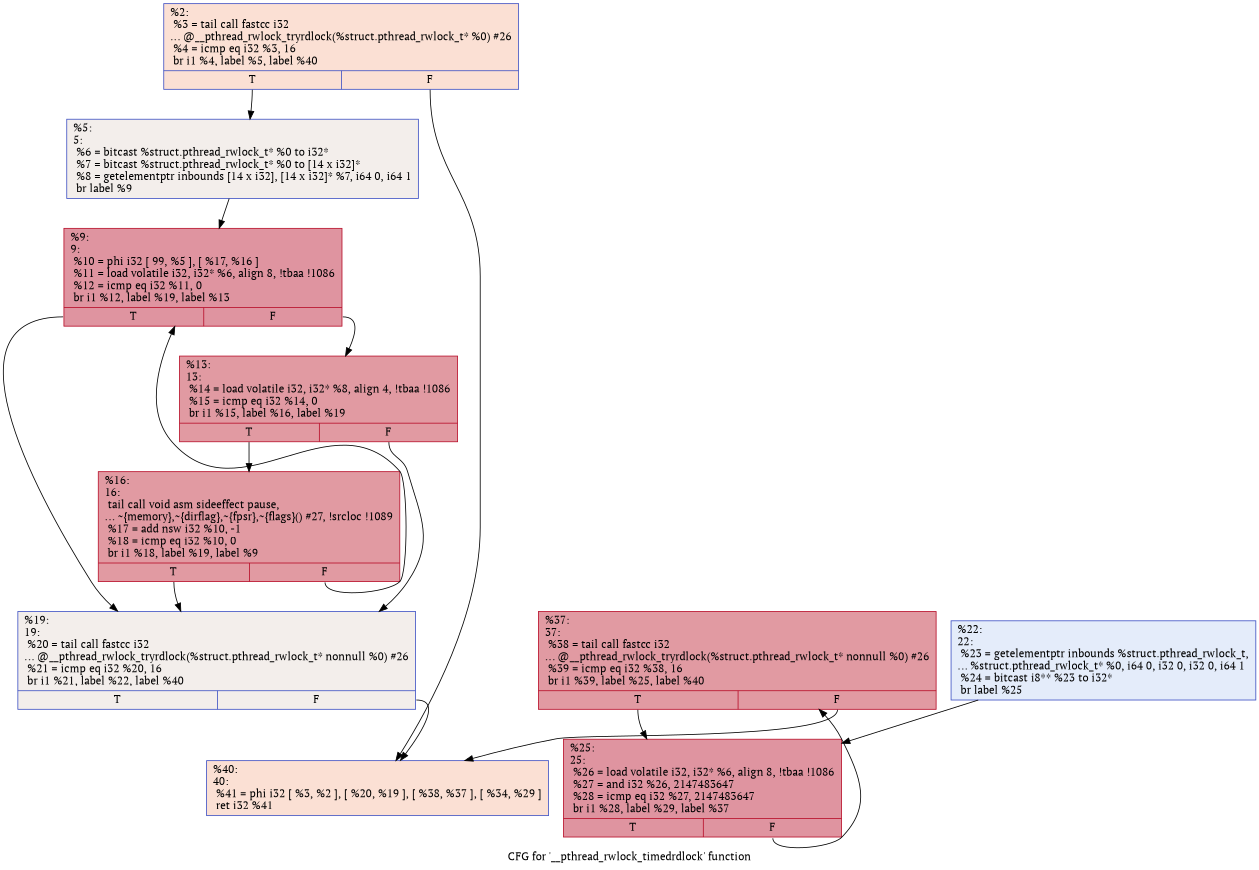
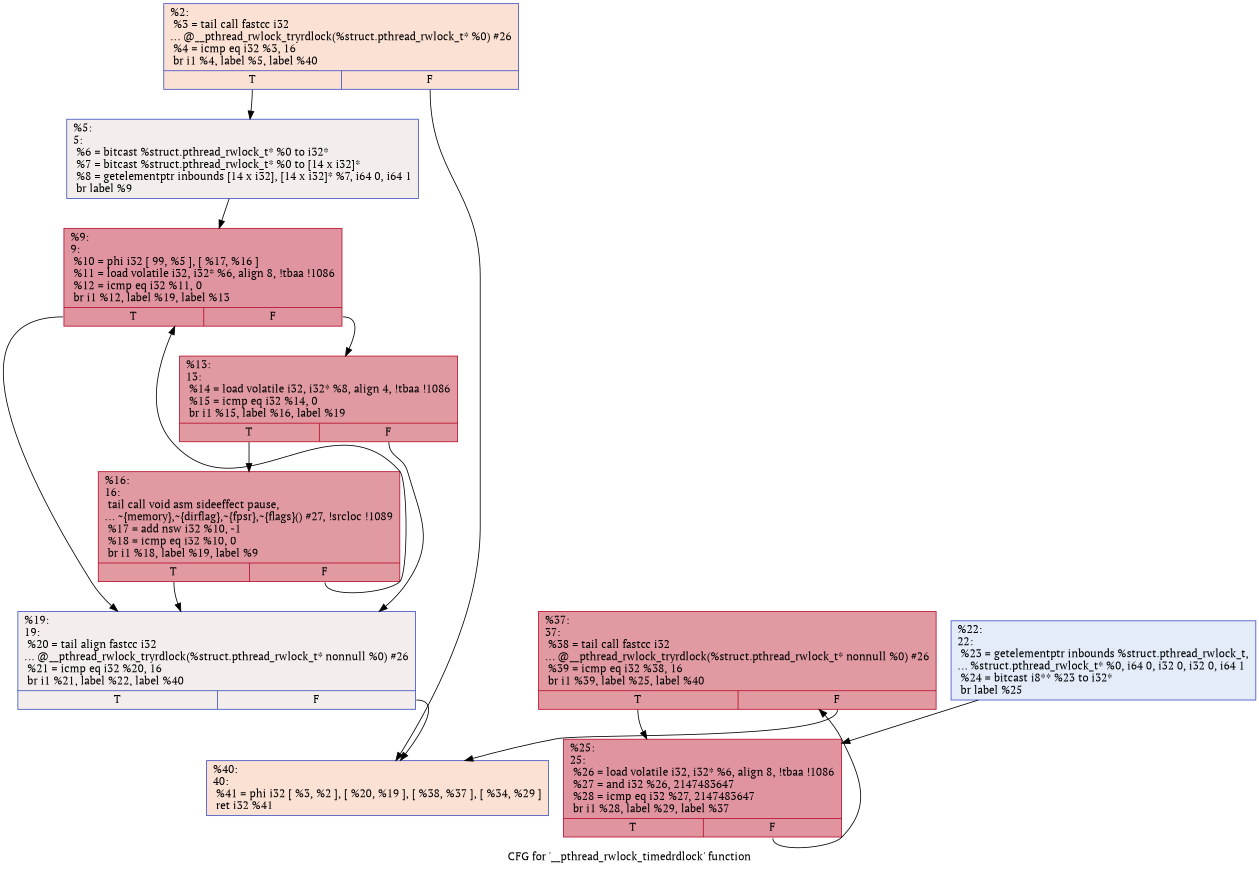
  digraph {
    fontname="PT Serif"
    label="CFG for '__pthread_rwlock_timedrdlock' function"
    node [color="#3d50c3ff" fillcolor="#bb1b2c70" fontname="PT Serif" shape=record style=filled]
    edge [fontname="PT Serif" tailport=s0]
    n1 [fillcolor="#f7b99e70" label="{%2:\l  %3 = tail call fastcc i32\l... @__pthread_rwlock_tryrdlock(%struct.pthread_rwlock_t* %0) #26\l  %4 = icmp eq i32 %3, 16\l  br i1 %4, label %5, label %40\l|{<s0>T|<s1>F}}"]
    n2 [fillcolor="#e5d8d170" label="{%5:\l5:                                                \l  %6 = bitcast %struct.pthread_rwlock_t* %0 to i32*\l  %7 = bitcast %struct.pthread_rwlock_t* %0 to [14 x i32]*\l  %8 = getelementptr inbounds [14 x i32], [14 x i32]* %7, i64 0, i64 1\l  br label %9\l}"]
    n3 [fillcolor="#f7b99e70" label="{%40:\l40:                                               \l  %41 = phi i32 [ %3, %2 ], [ %20, %19 ], [ %38, %37 ], [ %34, %29 ]\l  ret i32 %41\l}"]
    n4 [color="#b70d28ff" fillcolor="#b70d2870" label="{%9:\l9:                                                \l  %10 = phi i32 [ 99, %5 ], [ %17, %16 ]\l  %11 = load volatile i32, i32* %6, align 8, !tbaa !1086\l  %12 = icmp eq i32 %11, 0\l  br i1 %12, label %19, label %13\l|{<s0>T|<s1>F}}"]
-   n5 [fillcolor="#e5d8d170" label="{%19:\l19:                                               \l  %20 = tail call fastcc i32\l... @__pthread_rwlock_tryrdlock(%struct.pthread_rwlock_t* nonnull %0) #26\l  %21 = icmp eq i32 %20, 16\l  br i1 %21, label %22, label %40\l|{<s0>T|<s1>F}}"]
+   n5 [fillcolor="#e5d8d170" label="{%19:\l19:                                               \l  %20 = tail align fastcc i32\l... @__pthread_rwlock_tryrdlock(%struct.pthread_rwlock_t* nonnull %0) #26\l  %21 = icmp eq i32 %20, 16\l  br i1 %21, label %22, label %40\l|{<s0>T|<s1>F}}"]
    n6 [color="#b70d28ff" label="{%13:\l13:                                               \l  %14 = load volatile i32, i32* %8, align 4, !tbaa !1086\l  %15 = icmp eq i32 %14, 0\l  br i1 %15, label %16, label %19\l|{<s0>T|<s1>F}}"]
    n7 [color="#b70d28ff" label="{%16:\l16:                                               \l  tail call void asm sideeffect pause,\l... ~\{memory\},~\{dirflag\},~\{fpsr\},~\{flags\}() #27, !srcloc !1089\l  %17 = add nsw i32 %10, -1\l  %18 = icmp eq i32 %10, 0\l  br i1 %18, label %19, label %9\l|{<s0>T|<s1>F}}"]
    n8 [fillcolor="#c1d4f470" label="{%22:\l22:                                               \l  %23 = getelementptr inbounds %struct.pthread_rwlock_t,\l... %struct.pthread_rwlock_t* %0, i64 0, i32 0, i32 0, i64 1\l  %24 = bitcast i8** %23 to i32*\l  br label %25\l}"]
    n9 [color="#b70d28ff" fillcolor="#b70d2870" label="{%25:\l25:                                               \l  %26 = load volatile i32, i32* %6, align 8, !tbaa !1086\l  %27 = and i32 %26, 2147483647\l  %28 = icmp eq i32 %27, 2147483647\l  br i1 %28, label %29, label %37\l|{<s0>T|<s1>F}}"]
    n10 [color="#b70d28ff" label="{%37:\l37:                                               \l  %38 = tail call fastcc i32\l... @__pthread_rwlock_tryrdlock(%struct.pthread_rwlock_t* nonnull %0) #26\l  %39 = icmp eq i32 %38, 16\l  br i1 %39, label %25, label %40\l|{<s0>T|<s1>F}}"]
    n1 -> n2
    n1 -> n3 [tailport=s1]
    n2 -> n4
    n4 -> n5
    n4 -> n6 [tailport=s1]
    n5 -> n3 [tailport=s1]
    n6 -> n5 [tailport=s1]
    n6 -> n7
    n7 -> n4 [tailport=s1]
    n7 -> n5
    n8 -> n9
    n9 -> n10 [tailport=s1]
    n10 -> n3 [tailport=s1]
    n10 -> n9
  }
